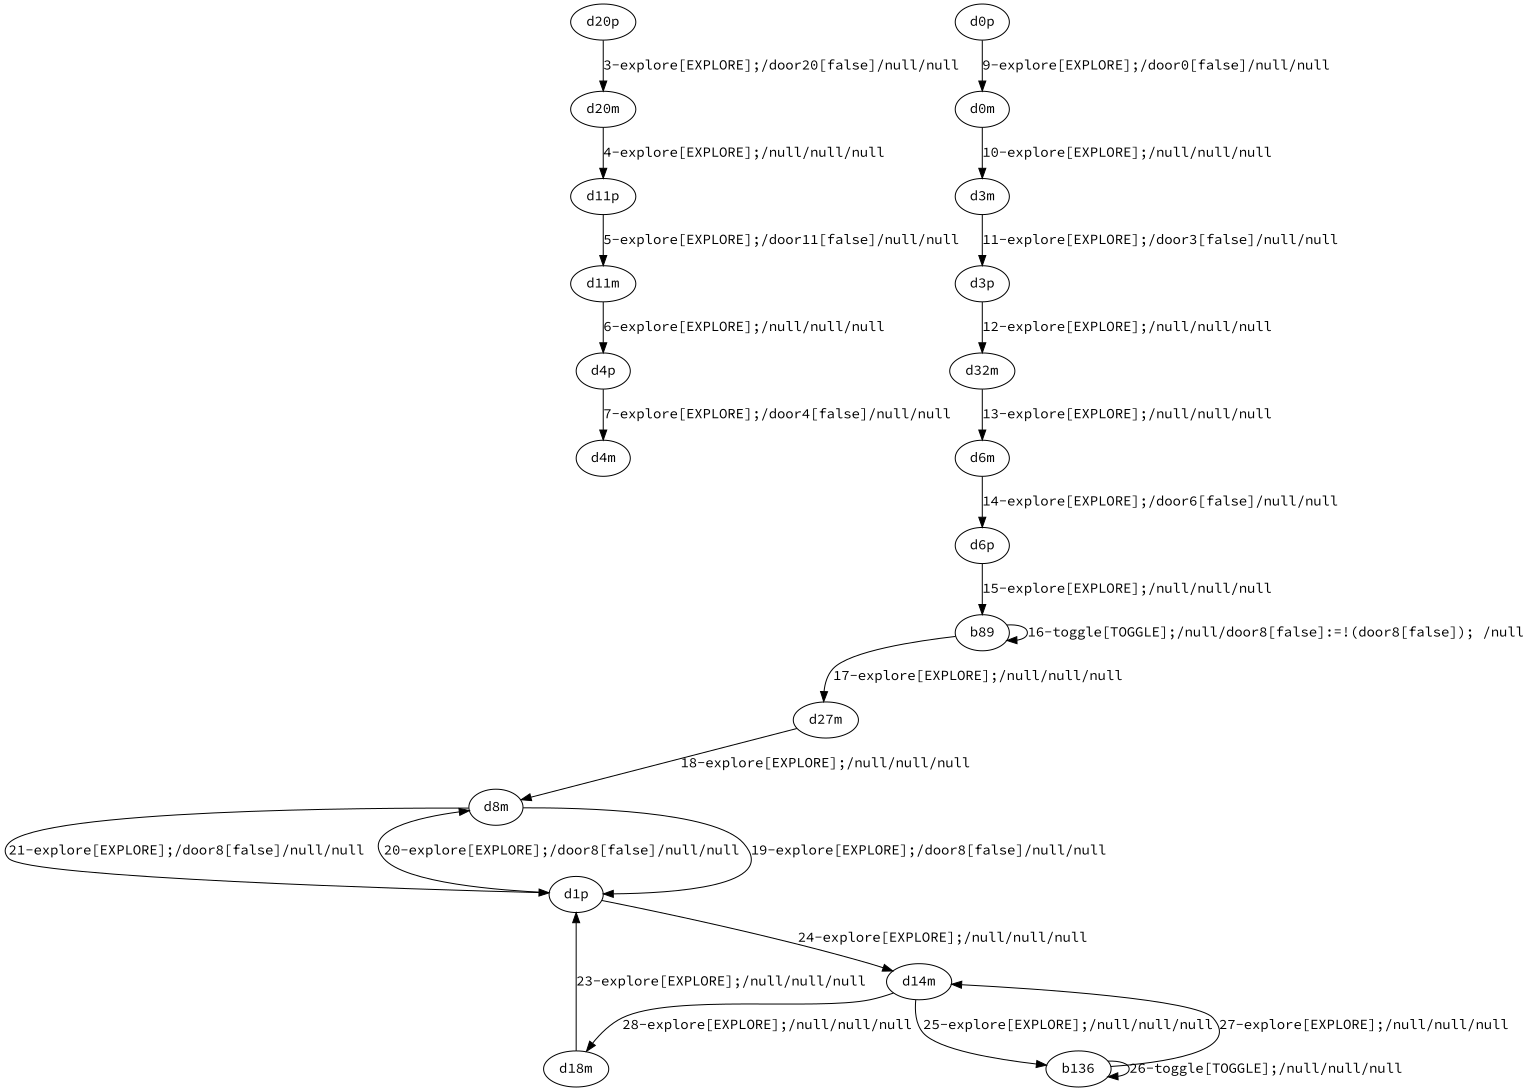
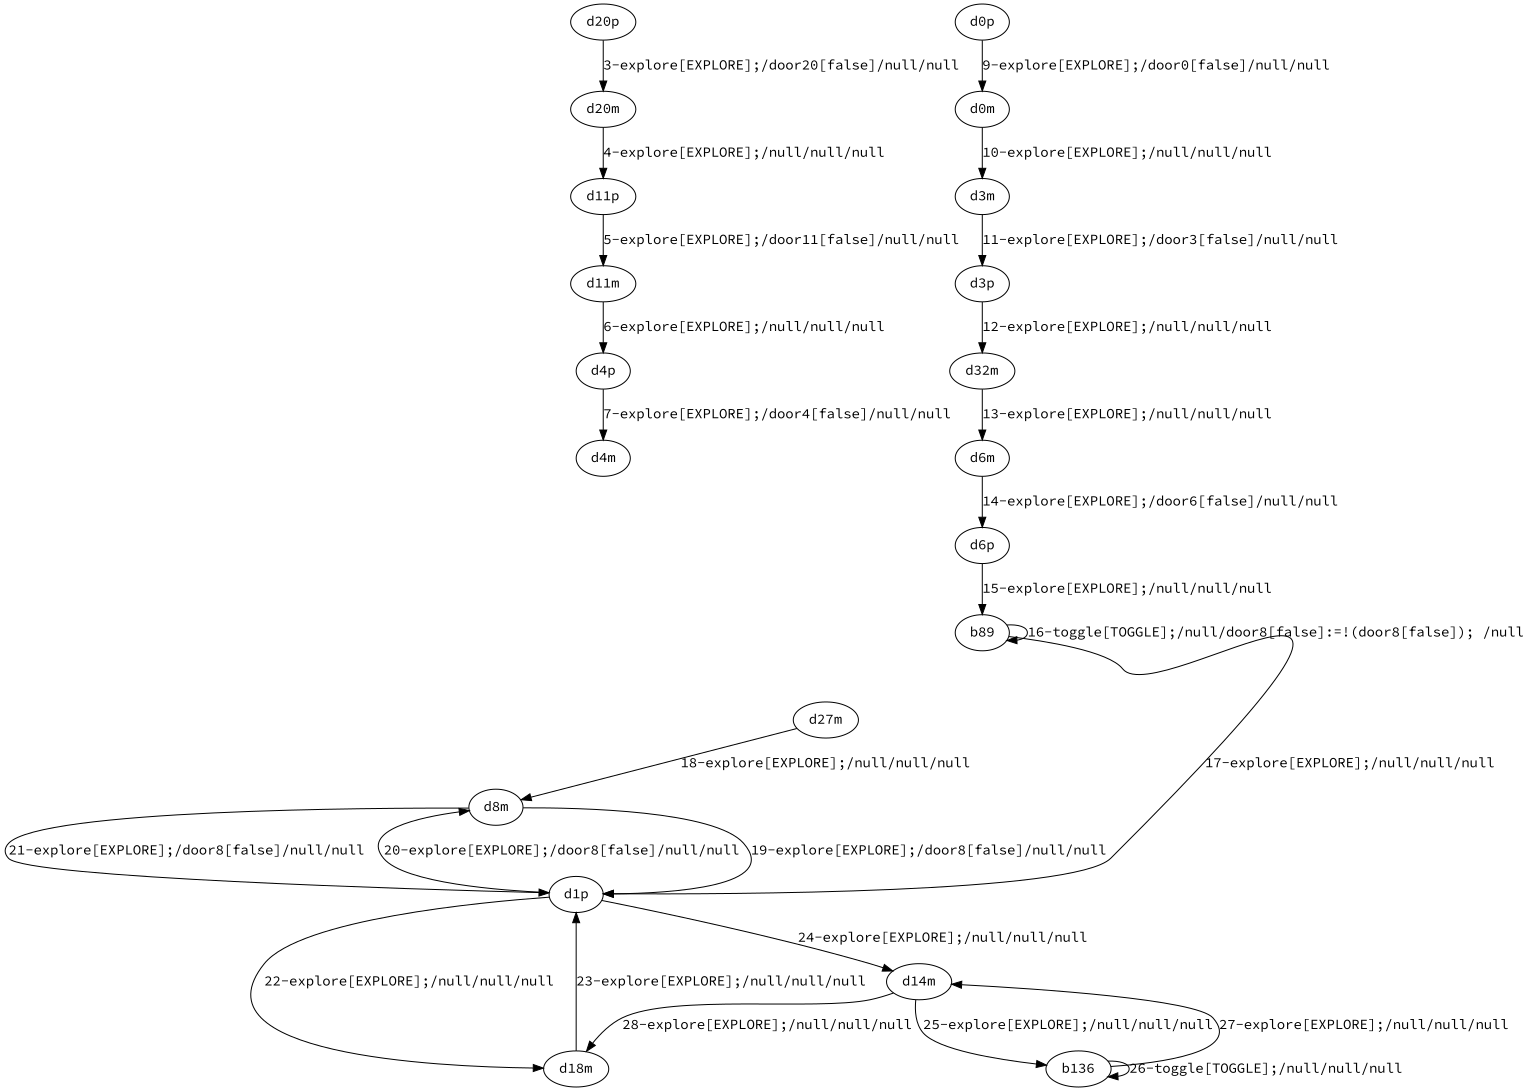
  digraph {
    fontname="Source Code Pro"
    node [fontname="Source Code Pro"]
    edge [fontname="Source Code Pro"]
    d20p
    d20m
    d11p
    d11m
    d4p
    d4m
    d0p
    d0m
    d3m
    d3p
    d32m
    d6m
    d6p
    b89
    d27m
    d8m
    n17 [label=d1p]
    d18m
    d14m
    b136
    d20p -> d20m [label="3-explore[EXPLORE];/door20[false]/null/null"]
    d20m -> d11p [label="4-explore[EXPLORE];/null/null/null"]
    d11p -> d11m [label="5-explore[EXPLORE];/door11[false]/null/null"]
    d11m -> d4p [label="6-explore[EXPLORE];/null/null/null"]
    d4p -> d4m [label="7-explore[EXPLORE];/door4[false]/null/null"]
    d0p -> d0m [label="9-explore[EXPLORE];/door0[false]/null/null"]
    d0m -> d3m [label="10-explore[EXPLORE];/null/null/null"]
    d3m -> d3p [label="11-explore[EXPLORE];/door3[false]/null/null"]
    d3p -> d32m [label="12-explore[EXPLORE];/null/null/null"]
    d32m -> d6m [label="13-explore[EXPLORE];/null/null/null"]
    d6m -> d6p [label="14-explore[EXPLORE];/door6[false]/null/null"]
    d6p -> b89 [label="15-explore[EXPLORE];/null/null/null"]
    b89 -> b89 [label="16-toggle[TOGGLE];/null/door8[false]:=!(door8[false]); /null"]
-   b89 -> d27m [label="17-explore[EXPLORE];/null/null/null"]
+   b89 -> n17 [label="17-explore[EXPLORE];/null/null/null"]
    d27m -> d8m [label="18-explore[EXPLORE];/null/null/null"]
    d8m -> n17 [label="19-explore[EXPLORE];/door8[false]/null/null"]
    d8m -> n17 [label="21-explore[EXPLORE];/door8[false]/null/null"]
    n17 -> d8m [label="20-explore[EXPLORE];/door8[false]/null/null"]
+   n17 -> d18m [label="22-explore[EXPLORE];/null/null/null"]
    n17 -> d14m [label="24-explore[EXPLORE];/null/null/null"]
    d18m -> n17 [label="23-explore[EXPLORE];/null/null/null"]
    d14m -> d18m [label="28-explore[EXPLORE];/null/null/null"]
    d14m -> b136 [label="25-explore[EXPLORE];/null/null/null"]
    b136 -> d14m [label="27-explore[EXPLORE];/null/null/null"]
    b136 -> b136 [label="26-toggle[TOGGLE];/null/null/null"]
  }
